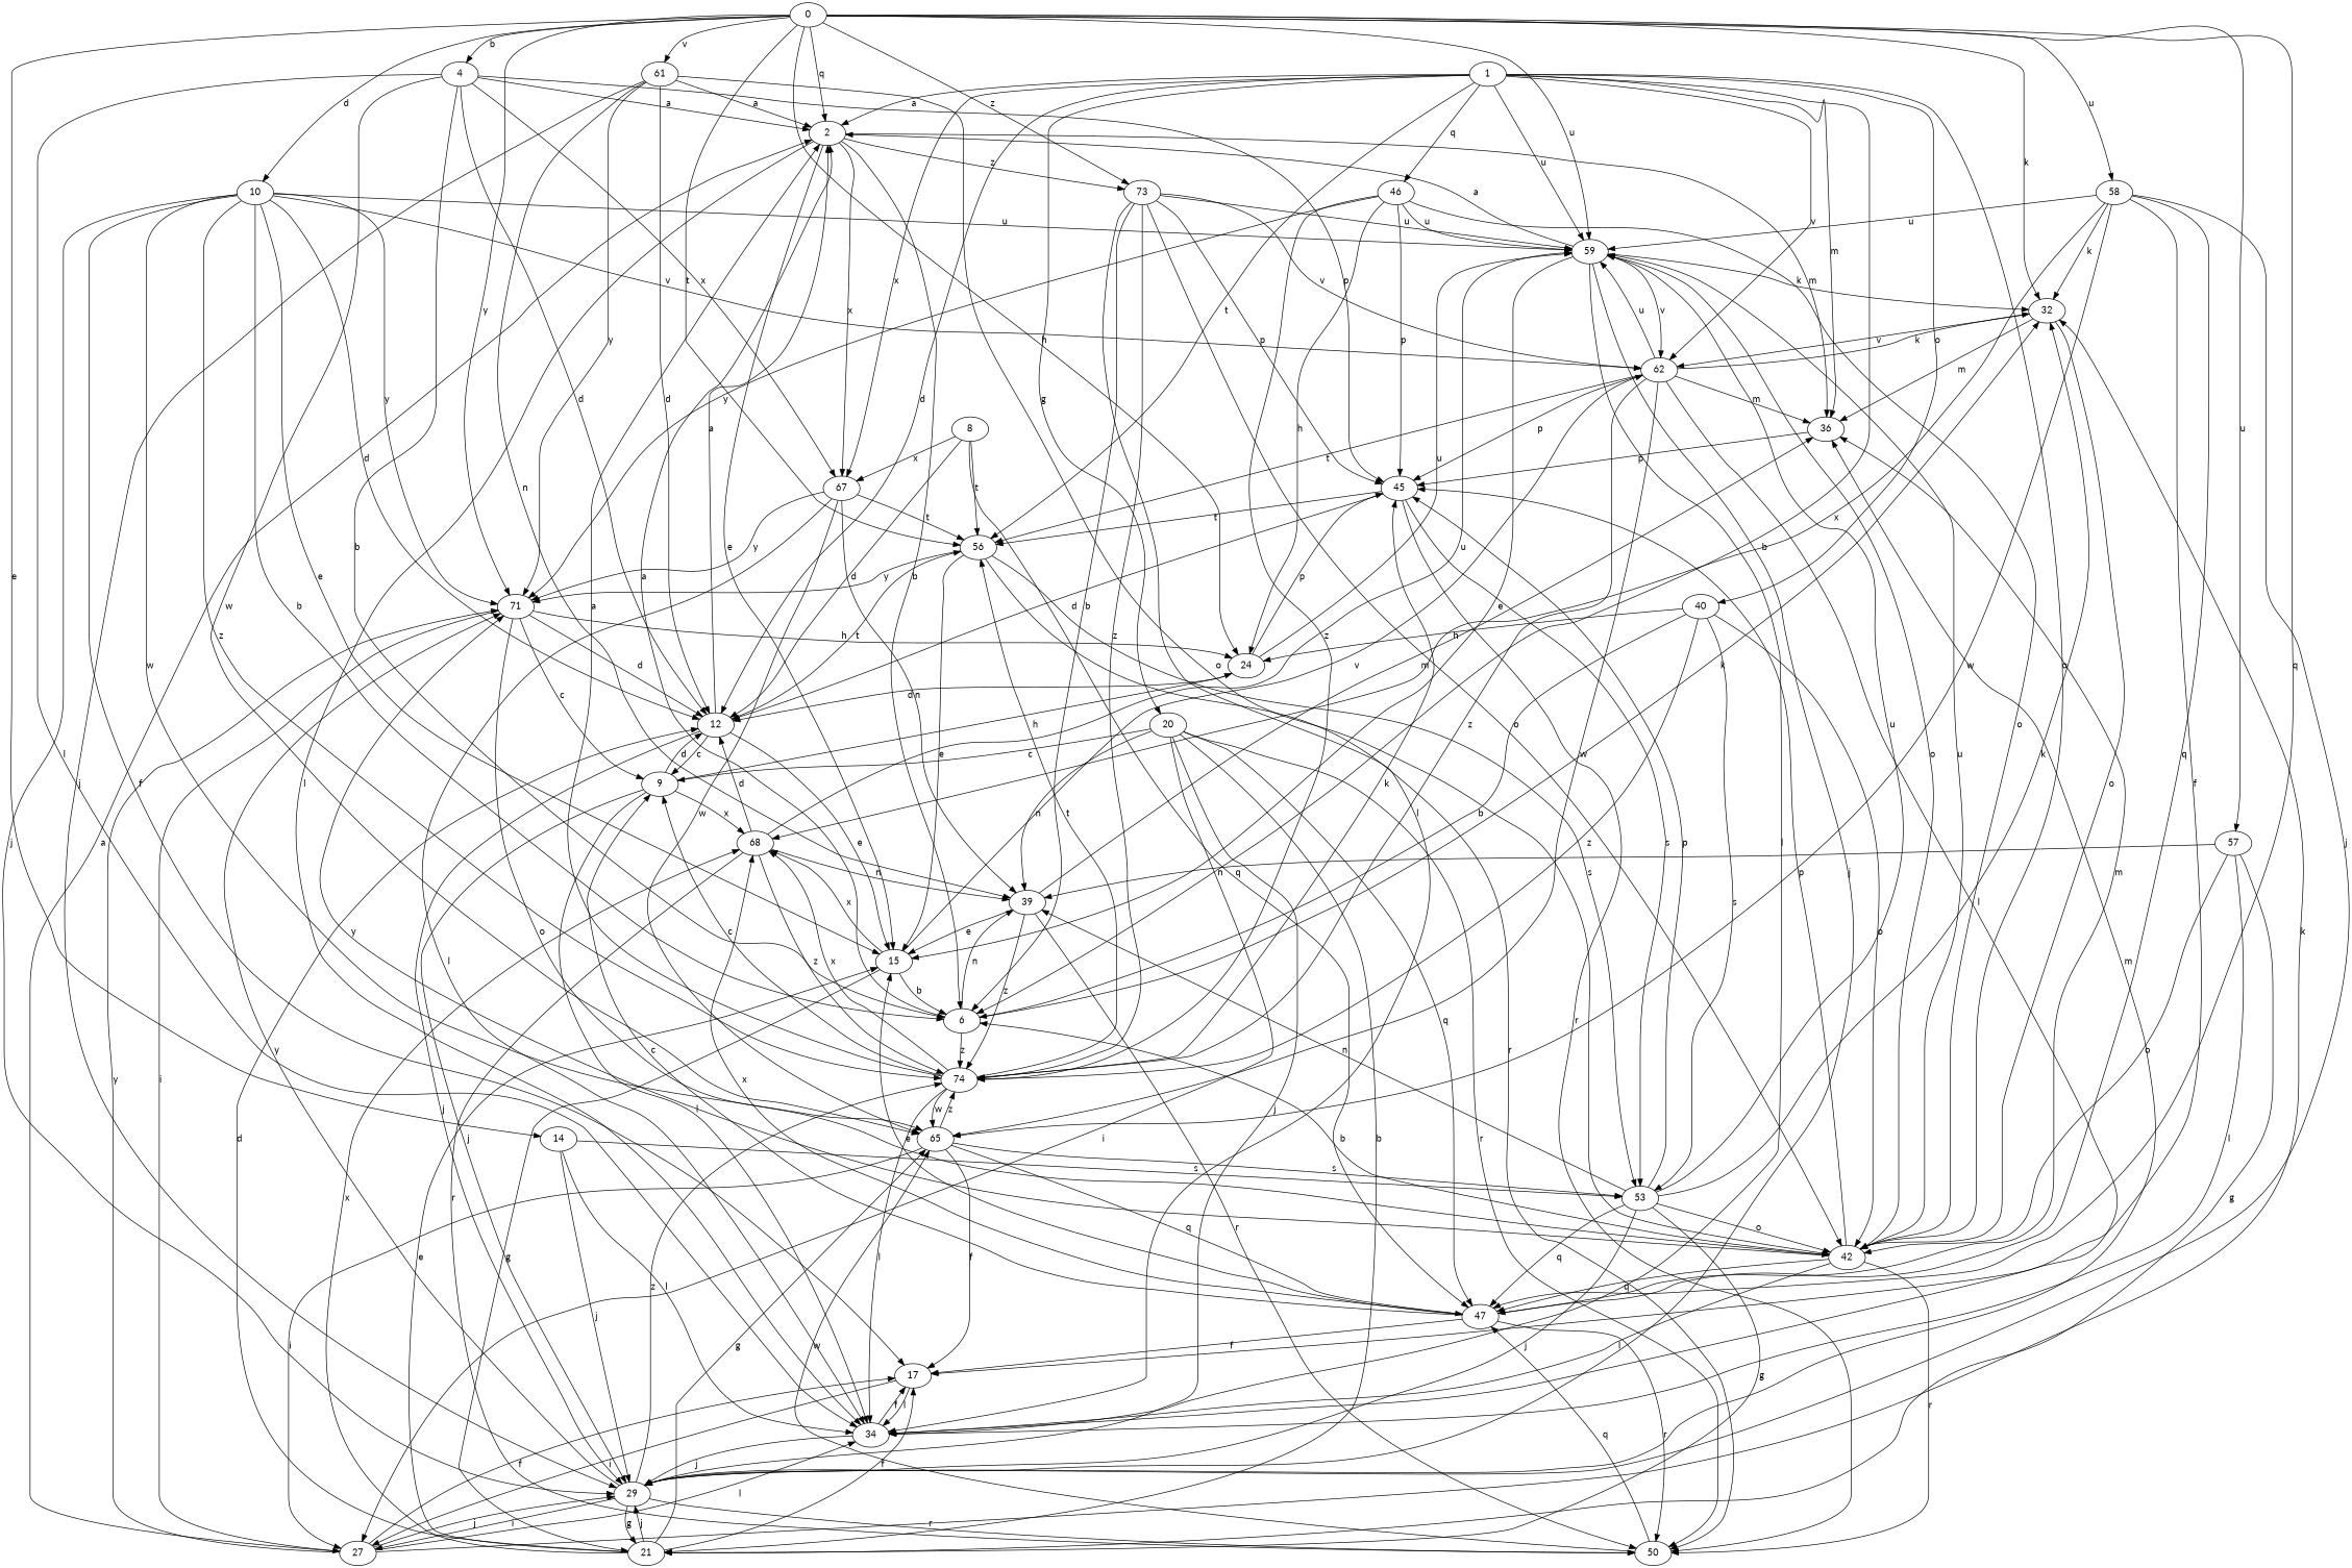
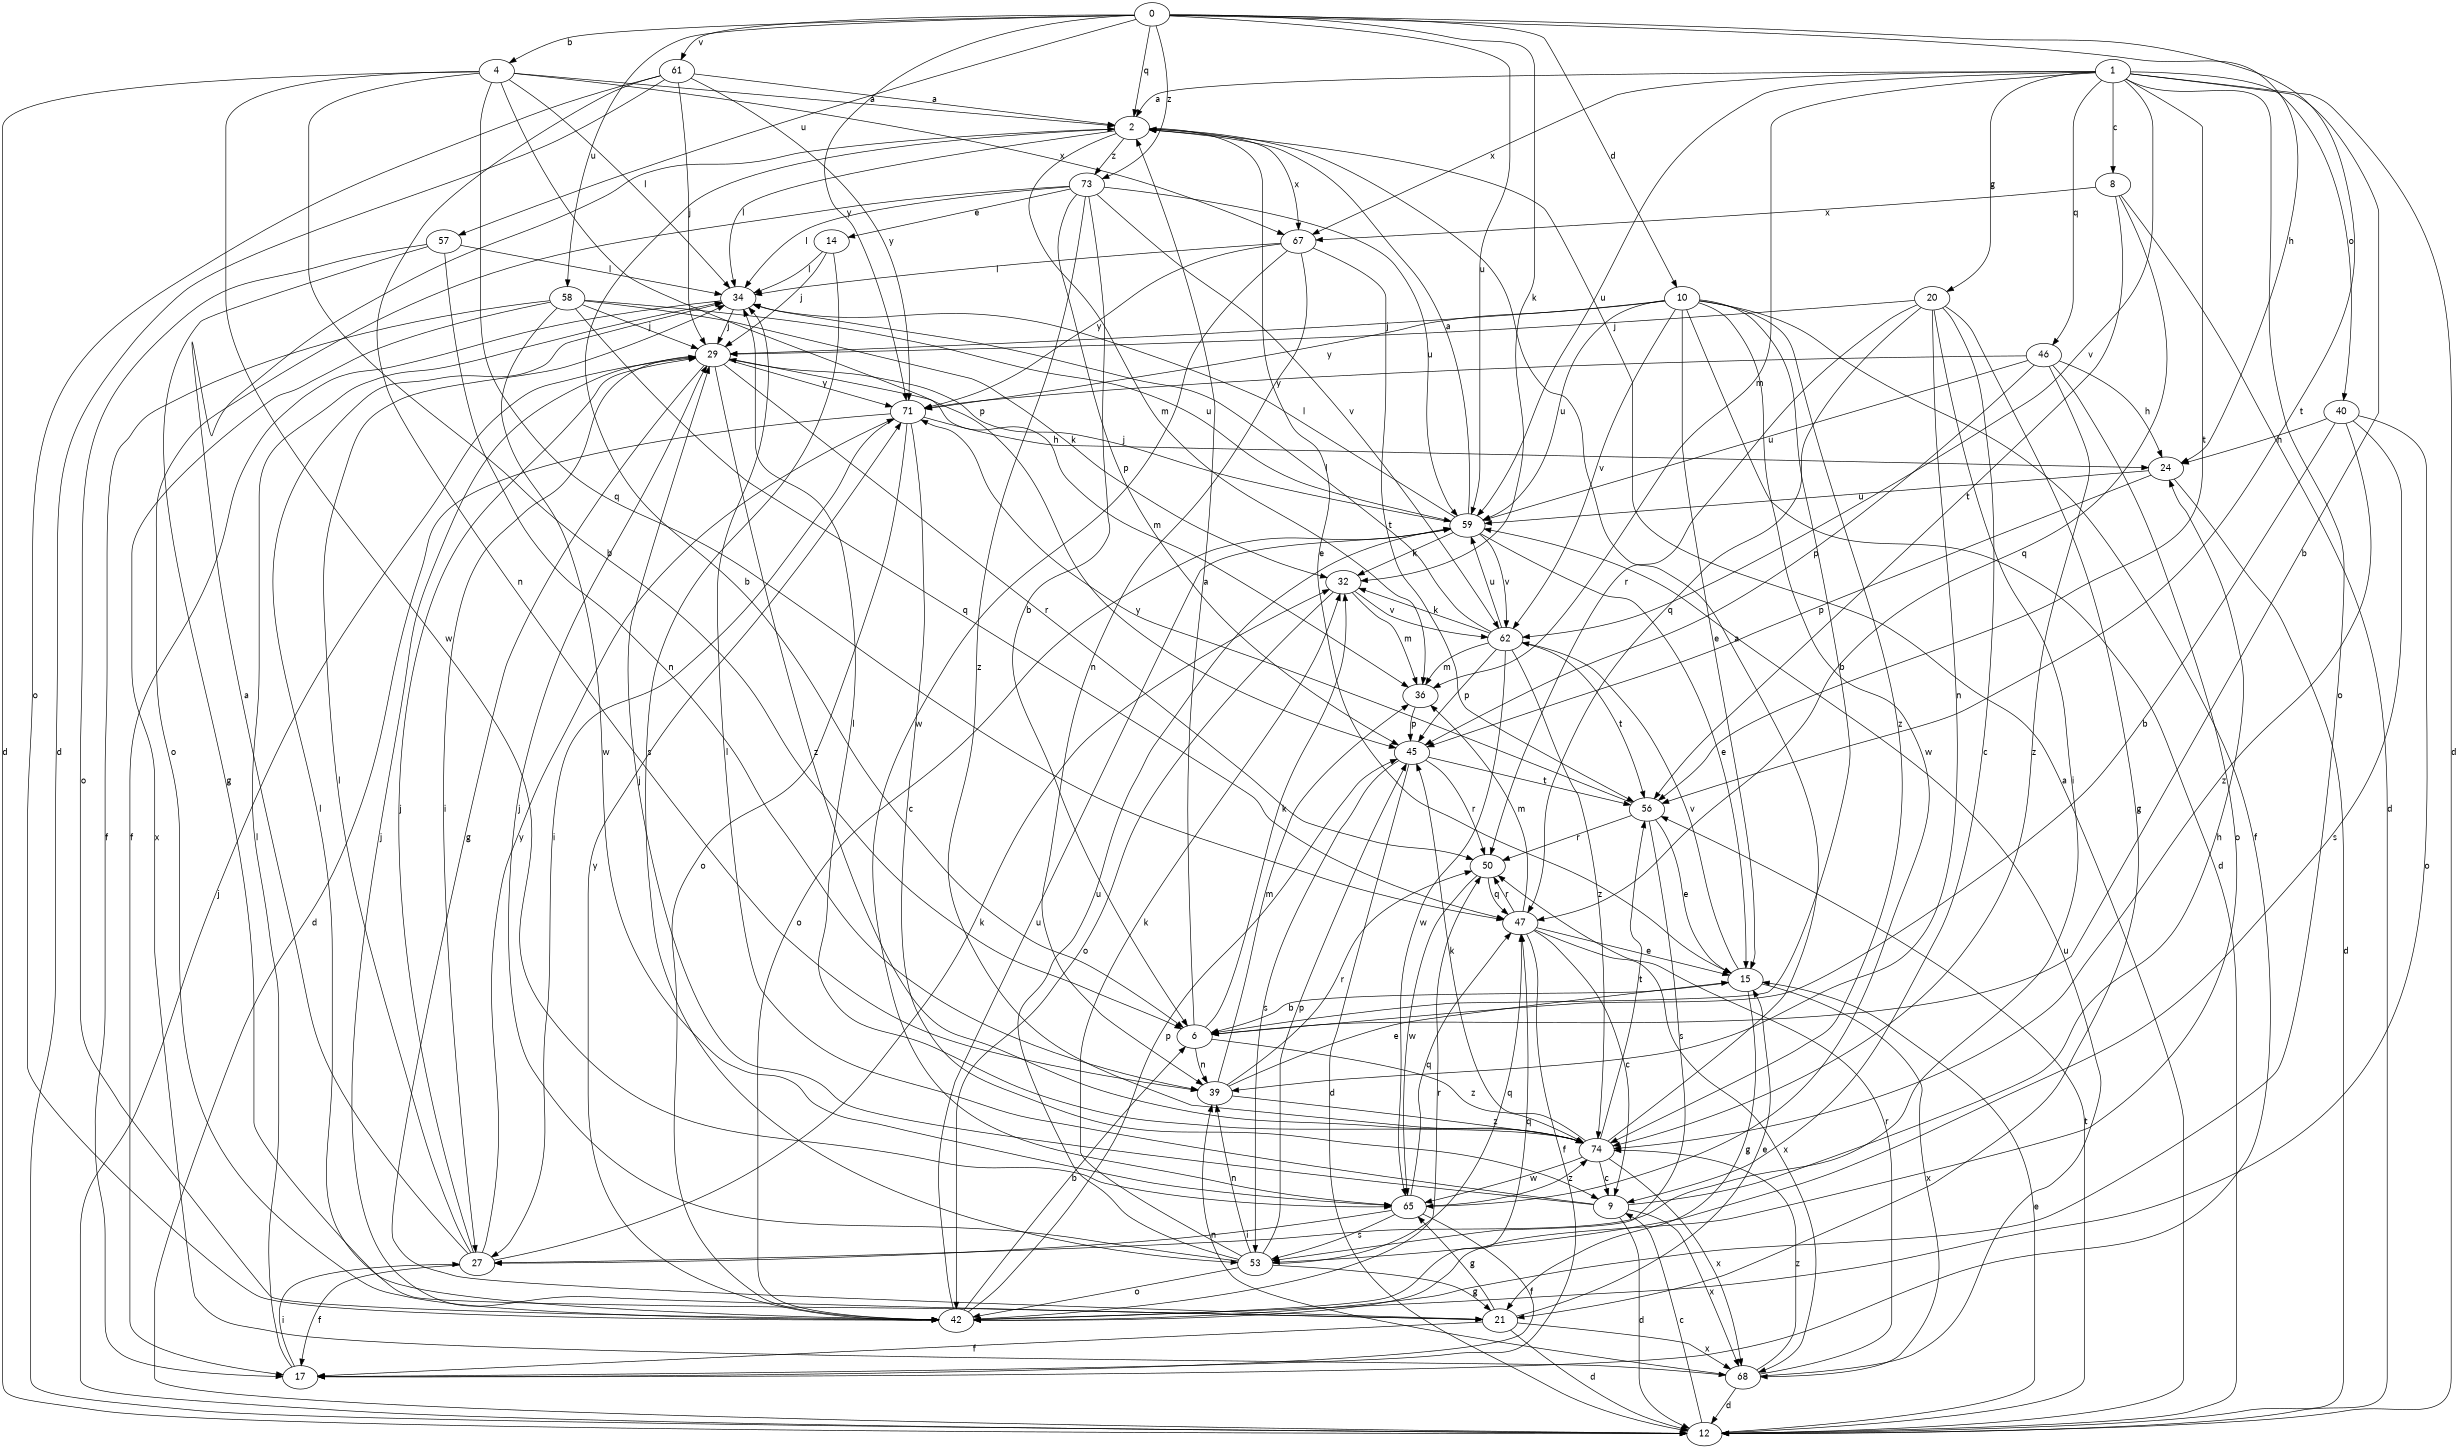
  strict digraph {
    fontname=Lato
    node [fontname=Lato]
    edge [fontname=Lato]
    0
    4
    10
    14
    24
    32
    56
    57
    58
    59
    61
    71
    73
    2
    6
    12
    67
    34
    45
    47
    65
    62
    15
    74
    29
    17
    53
    36
    42
    46
    50
    39
    21
    68
    9
    27
    1
    8
    20
    40
    0 -> 4 [label=b]
    0 -> 10 [label=d]
-   0 -> 14 [label=e]
+   73 -> 14 [label=e]
    0 -> 24 [label=h]
    0 -> 32 [label=k]
    0 -> 56 [label=t]
    0 -> 57 [label=u]
    0 -> 58 [label=u]
    0 -> 59 [label=u]
    0 -> 61 [label=v]
    0 -> 71 [label=y]
    0 -> 73 [label=z]
    0 -> 2 [label=q]
    4 -> 2 [label=a]
    4 -> 6 [label=b]
    4 -> 12 [label=d]
    4 -> 67 [label=x]
    4 -> 34 [label=l]
    4 -> 45 [label=p]
-   0 -> 47 [label=q]
+   4 -> 47 [label=q]
    4 -> 65 [label=w]
    10 -> 59 [label=u]
    10 -> 71 [label=y]
    10 -> 6 [label=b]
    10 -> 12 [label=d]
    10 -> 65 [label=w]
    10 -> 62 [label=v]
    10 -> 15 [label=e]
    10 -> 74 [label=z]
    10 -> 29 [label=j]
    10 -> 17 [label=f]
    14 -> 34 [label=l]
    14 -> 29 [label=j]
    14 -> 53 [label=s]
    24 -> 59 [label=u]
    24 -> 12 [label=d]
    24 -> 45 [label=p]
    32 -> 62 [label=v]
    32 -> 36 [label=m]
    32 -> 42 [label=o]
    56 -> 71 [label=y]
    56 -> 15 [label=e]
    56 -> 53 [label=s]
    56 -> 50 [label=r]
    57 -> 34 [label=l]
    57 -> 42 [label=o]
    57 -> 39 [label=n]
    57 -> 21 [label=g]
    58 -> 32 [label=k]
    58 -> 59 [label=u]
    58 -> 47 [label=q]
    58 -> 65 [label=w]
    58 -> 29 [label=j]
    58 -> 17 [label=f]
    58 -> 68 [label=x]
    59 -> 32 [label=k]
    59 -> 2 [label=a]
    59 -> 34 [label=l]
    59 -> 62 [label=v]
    59 -> 15 [label=e]
    59 -> 29 [label=j]
    59 -> 42 [label=o]
    61 -> 71 [label=y]
    61 -> 2 [label=a]
    61 -> 12 [label=d]
    61 -> 29 [label=j]
    61 -> 42 [label=o]
    61 -> 39 [label=n]
    71 -> 24 [label=h]
    71 -> 12 [label=d]
    71 -> 42 [label=o]
    71 -> 9 [label=c]
    71 -> 27 [label=i]
    73 -> 59 [label=u]
    73 -> 6 [label=b]
    73 -> 34 [label=l]
    73 -> 45 [label=p]
    73 -> 62 [label=v]
    73 -> 74 [label=z]
    73 -> 42 [label=o]
    2 -> 73 [label=z]
    2 -> 6 [label=b]
    2 -> 67 [label=x]
    2 -> 34 [label=l]
    2 -> 15 [label=e]
    2 -> 36 [label=m]
    6 -> 32 [label=k]
    6 -> 2 [label=a]
    6 -> 74 [label=z]
    6 -> 39 [label=n]
    12 -> 56 [label=t]
    12 -> 2 [label=a]
    12 -> 15 [label=e]
    12 -> 29 [label=j]
    12 -> 9 [label=c]
    67 -> 56 [label=t]
    67 -> 71 [label=y]
    67 -> 34 [label=l]
    67 -> 65 [label=w]
    67 -> 39 [label=n]
    34 -> 29 [label=j]
    34 -> 17 [label=f]
    45 -> 56 [label=t]
    45 -> 12 [label=d]
    45 -> 53 [label=s]
    45 -> 50 [label=r]
    47 -> 15 [label=e]
    47 -> 17 [label=f]
    47 -> 36 [label=m]
    47 -> 50 [label=r]
    47 -> 68 [label=x]
    47 -> 9 [label=c]
    65 -> 47 [label=q]
    65 -> 74 [label=z]
    65 -> 17 [label=f]
    65 -> 53 [label=s]
    65 -> 27 [label=i]
    62 -> 32 [label=k]
    62 -> 56 [label=t]
    62 -> 59 [label=u]
    62 -> 34 [label=l]
    62 -> 45 [label=p]
    62 -> 65 [label=w]
    62 -> 74 [label=z]
    62 -> 36 [label=m]
    15 -> 6 [label=b]
    15 -> 62 [label=v]
    15 -> 21 [label=g]
    15 -> 68 [label=x]
    74 -> 56 [label=t]
    74 -> 2 [label=a]
    74 -> 34 [label=l]
    74 -> 45 [label=k]
    74 -> 65 [label=w]
    74 -> 68 [label=x]
    74 -> 9 [label=c]
    29 -> 71 [label=y]
    29 -> 74 [label=z]
    29 -> 36 [label=m]
    29 -> 50 [label=r]
    29 -> 21 [label=g]
    29 -> 27 [label=i]
    17 -> 34 [label=l]
    17 -> 27 [label=i]
    53 -> 32 [label=k]
    53 -> 59 [label=u]
    53 -> 45 [label=p]
    53 -> 47 [label=q]
    53 -> 29 [label=j]
    53 -> 42 [label=o]
    53 -> 39 [label=n]
    53 -> 21 [label=g]
    36 -> 45 [label=p]
    42 -> 59 [label=u]
    42 -> 71 [label=y]
    42 -> 6 [label=b]
    42 -> 34 [label=l]
    42 -> 45 [label=p]
    42 -> 47 [label=q]
    42 -> 50 [label=r]
    46 -> 24 [label=h]
    46 -> 59 [label=u]
    46 -> 71 [label=y]
    46 -> 45 [label=p]
    46 -> 74 [label=z]
    46 -> 42 [label=o]
    50 -> 47 [label=q]
    50 -> 65 [label=w]
    39 -> 15 [label=e]
    39 -> 74 [label=z]
    39 -> 36 [label=m]
    39 -> 50 [label=r]
    21 -> 12 [label=d]
    21 -> 65 [label=g]
    21 -> 15 [label=e]
    21 -> 29 [label=j]
    21 -> 17 [label=f]
    21 -> 68 [label=x]
    68 -> 59 [label=u]
    68 -> 12 [label=d]
    68 -> 74 [label=z]
    68 -> 50 [label=r]
    68 -> 39 [label=n]
    9 -> 24 [label=h]
    9 -> 12 [label=d]
    9 -> 34 [label=l]
    9 -> 29 [label=j]
    9 -> 68 [label=x]
    27 -> 32 [label=k]
    27 -> 71 [label=y]
    27 -> 2 [label=a]
    27 -> 34 [label=l]
    27 -> 29 [label=j]
    27 -> 17 [label=f]
    1 -> 56 [label=t]
    1 -> 59 [label=u]
    1 -> 2 [label=a]
    1 -> 6 [label=b]
    1 -> 12 [label=d]
    1 -> 67 [label=x]
    1 -> 62 [label=v]
    1 -> 36 [label=m]
    1 -> 42 [label=o]
    1 -> 46 [label=q]
+   1 -> 8 [label=c]
    1 -> 20 [label=g]
    1 -> 40 [label=o]
    8 -> 56 [label=t]
    8 -> 12 [label=d]
    8 -> 67 [label=x]
    8 -> 47 [label=q]
    20 -> 47 [label=q]
    20 -> 29 [label=j]
    20 -> 50 [label=r]
    20 -> 39 [label=n]
-   20 -> 21 [label=b]
+   20 -> 21 [label=g]
    20 -> 9 [label=c]
    20 -> 27 [label=i]
    40 -> 24 [label=h]
    40 -> 6 [label=b]
    40 -> 74 [label=z]
    40 -> 53 [label=s]
    40 -> 42 [label=o]
  }
